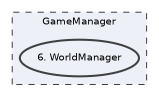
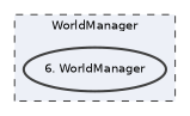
  digraph {
    compound=true
    n1 [color=grey25 fillcolor="#edf0f7" fontname=Helvetica fontsize=10 label="6. WorldManager" shape=ellipse style="filled,bold,"]
    subgraph cluster_1 {
      bgcolor="#edf0f7"
      fontname=Helvetica
      fontsize=10
-     label=GameManager
+     label=WorldManager
      pencolor=grey25
      style="filled,dashed,"
      n1
    }
  }
